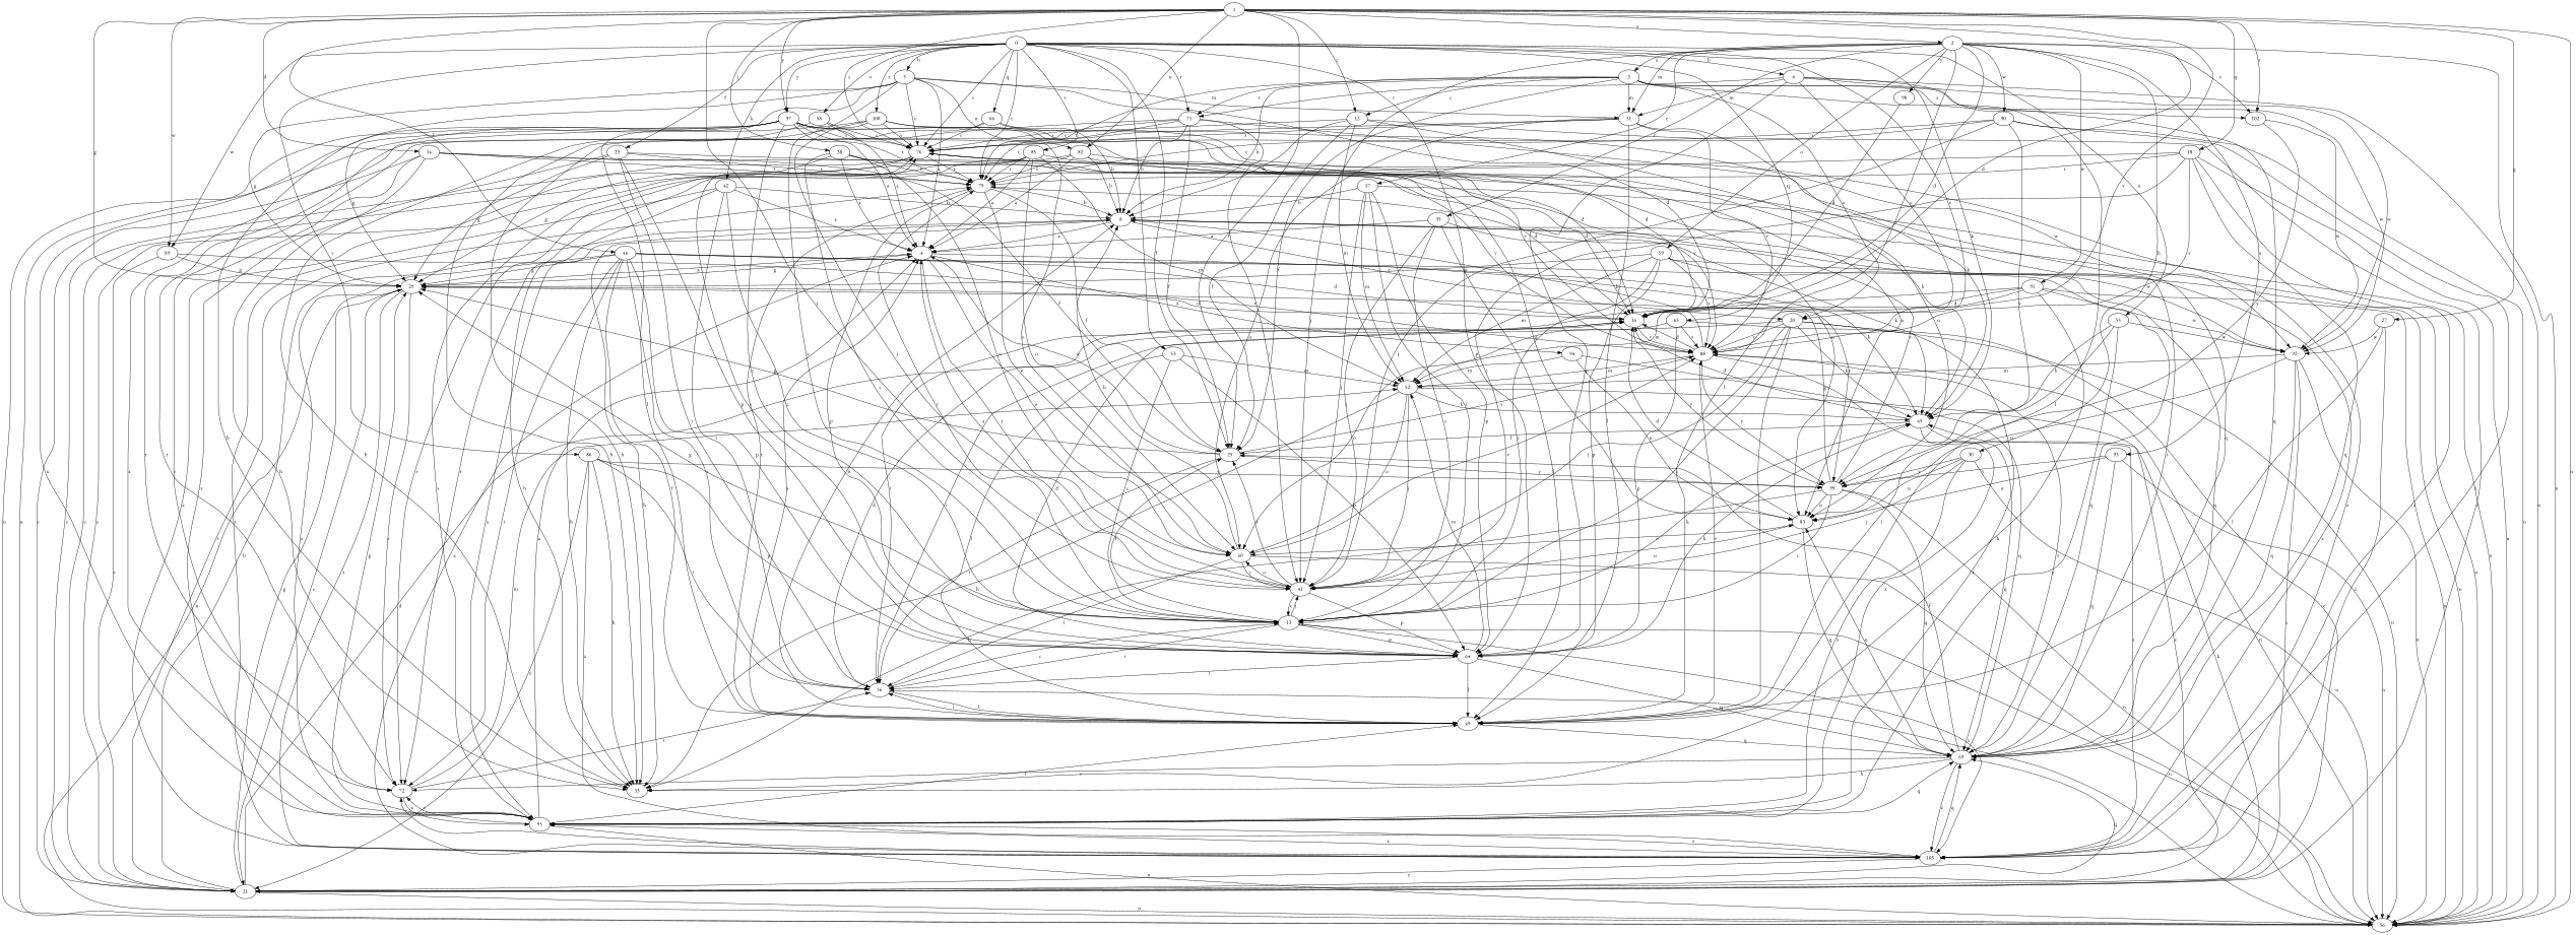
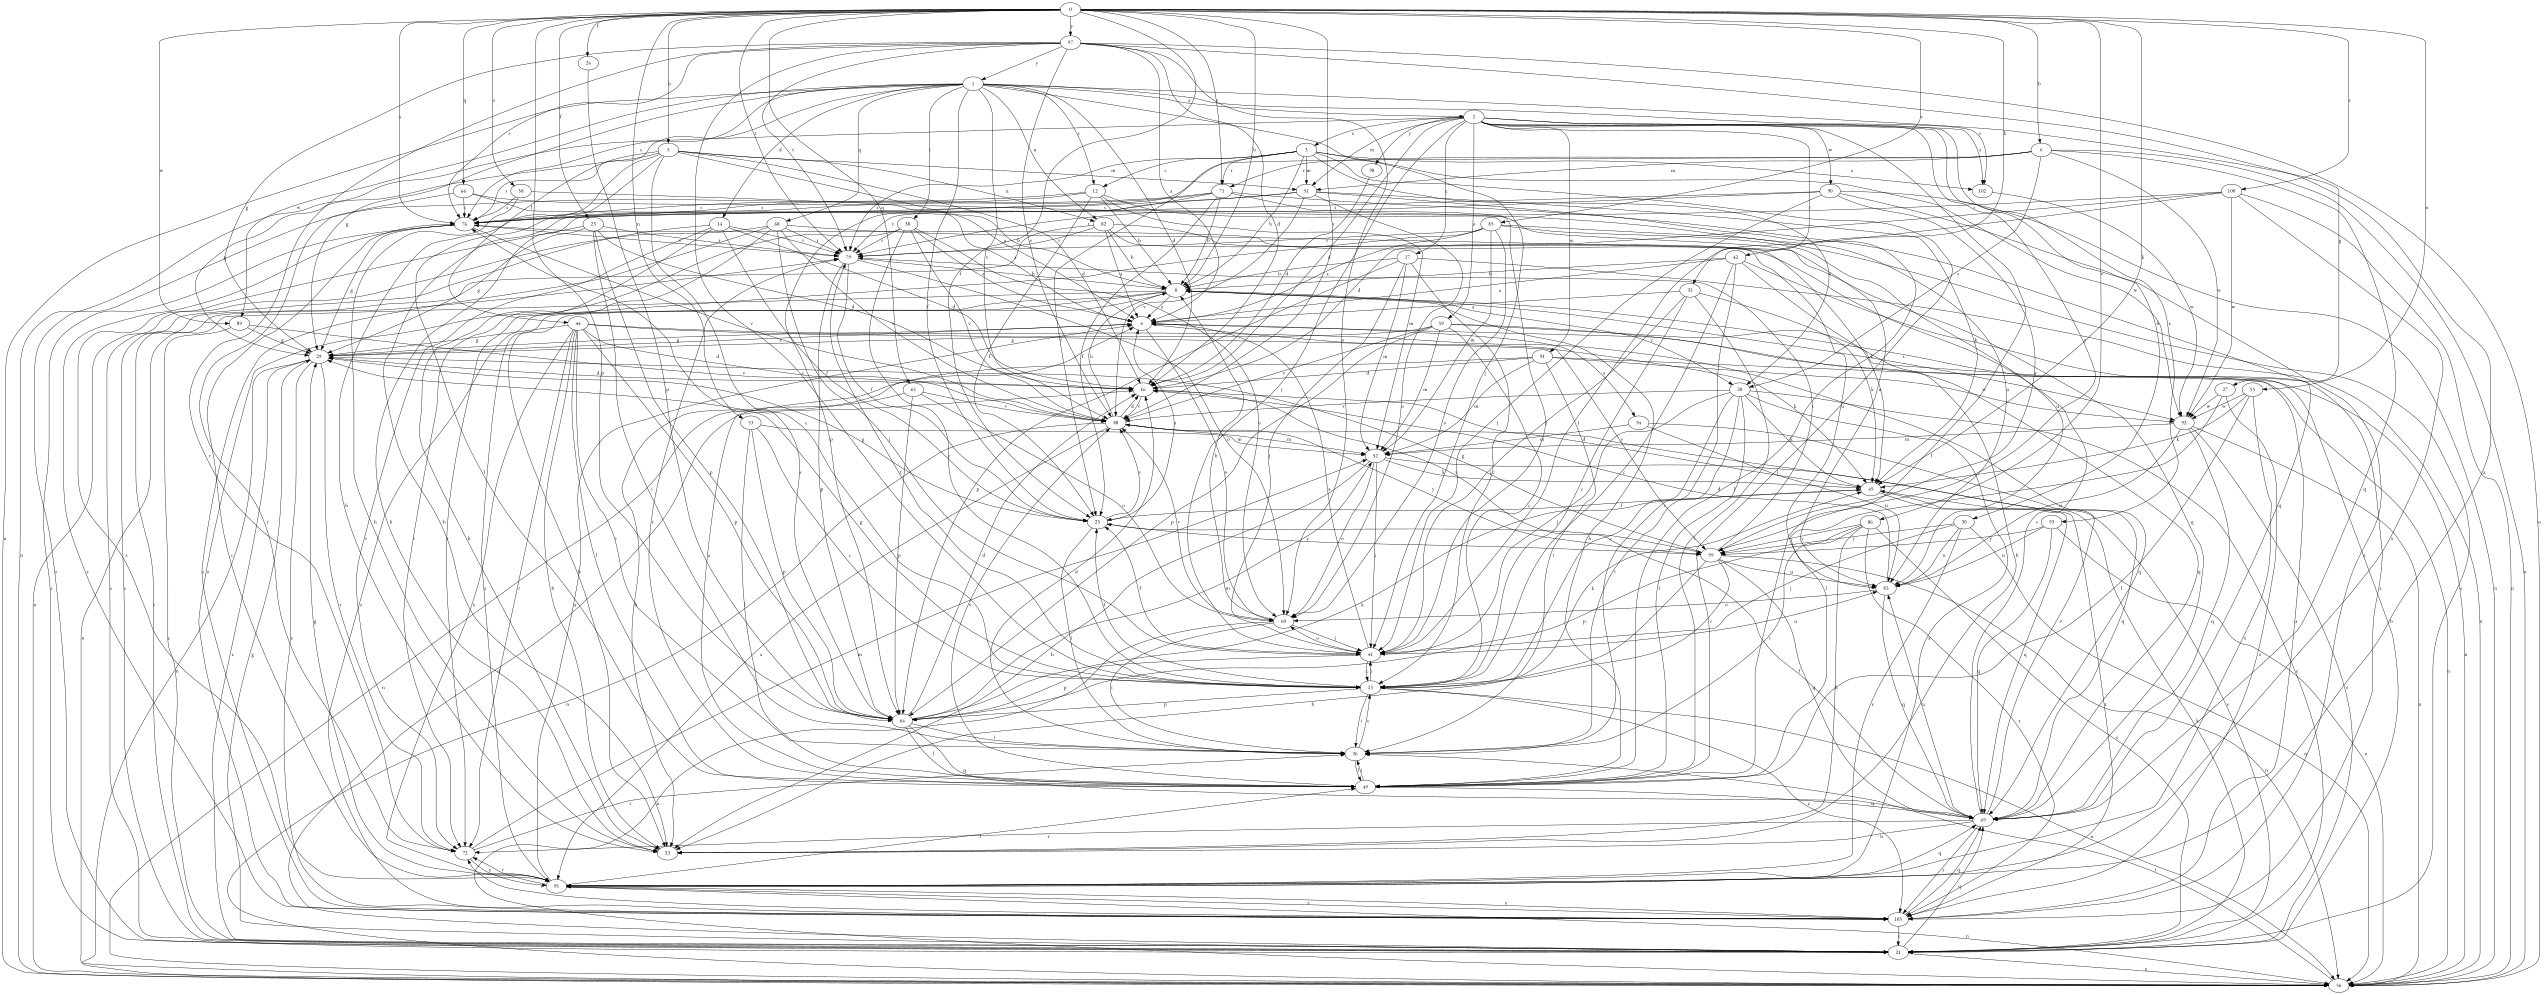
  strict digraph {
    fontname="EB Garamond"
    node [fontname="EB Garamond"]
    edge [fontname="EB Garamond"]
    0
    5
    6
    8
    23
+   24
    25
    42
    45
    53
    55
    58
    64
    65
    66
    71
    76
    79
    85
    86
    88
    89
    97
    100
    16
    29
    82
    49
    51
    4
    13
    33
    56
    20
    92
    69
    95
    103
    36
    99
    52
    60
    83
    72
    41
    21
    1
    2
    12
    14
    27
    38
-   46
-   68 [label=18]
+   46 [label=44]
+   68
    102
    3
    17
    30
    35
    59
    90
    91
    93
    98
    94
    0 -> 5 [label=b]
    0 -> 6 [label=b]
+   0 -> 8 [label=b]
    0 -> 23 [label=f]
+   0 -> 24 [label=f]
    0 -> 25 [label=f]
    0 -> 42 [label=k]
    0 -> 45 [label=k]
    0 -> 53 [label=n]
    0 -> 55 [label=n]
    0 -> 58 [label=o]
    0 -> 64 [label=p]
    0 -> 65 [label=q]
    0 -> 66 [label=q]
    0 -> 71 [label=r]
    0 -> 76 [label=s]
    0 -> 79 [label=t]
    0 -> 85 [label=v]
    0 -> 86 [label=v]
    0 -> 88 [label=v]
    0 -> 89 [label=w]
    0 -> 97 [label=y]
    0 -> 100 [label=z]
    5 -> 76 [label=s]
    5 -> 16 [label=d]
    5 -> 29 [label=g]
    5 -> 82 [label=u]
    5 -> 49 [label=l]
    5 -> 51 [label=m]
    5 -> 4 [label=a]
    5 -> 13 [label=c]
    5 -> 33 [label=h]
    6 -> 64 [label=p]
    6 -> 71 [label=r]
    6 -> 51 [label=m]
    6 -> 56 [label=n]
    6 -> 20 [label=e]
    6 -> 92 [label=w]
    6 -> 69 [label=q]
    8 -> 4 [label=a]
    8 -> 33 [label=h]
    8 -> 56 [label=n]
    8 -> 20 [label=e]
-   8 -> 92 [label=w]
+   8 -> 92 [label=s]
    8 -> 95 [label=x]
    8 -> 103 [label=z]
    23 -> 64 [label=p]
    23 -> 79 [label=t]
    23 -> 16 [label=d]
    23 -> 29 [label=g]
    23 -> 95 [label=z]
    23 -> 36 [label=i]
+   24 -> 64 [label=p]
    25 -> 88 [label=v]
    25 -> 29 [label=g]
    25 -> 4 [label=a]
    25 -> 36 [label=i]
    25 -> 99 [label=y]
    42 -> 8 [label=b]
    42 -> 4 [label=a]
    42 -> 13 [label=c]
    42 -> 33 [label=h]
    42 -> 103 [label=z]
    42 -> 36 [label=i]
    45 -> 25 [label=f]
    45 -> 16 [label=d]
    45 -> 69 [label=q]
    45 -> 103 [label=z]
    53 -> 64 [label=p]
    53 -> 49 [label=l]
    53 -> 13 [label=c]
    53 -> 52 [label=m]
    55 -> 45 [label=k]
    55 -> 49 [label=l]
    55 -> 92 [label=w]
    55 -> 95 [label=x]
    58 -> 76 [label=s]
    58 -> 4 [label=a]
    58 -> 33 [label=h]
    64 -> 45 [label=k]
    64 -> 76 [label=s]
    64 -> 16 [label=d]
    64 -> 49 [label=l]
    64 -> 69 [label=q]
    64 -> 36 [label=i]
    64 -> 52 [label=m]
    65 -> 64 [label=p]
    65 -> 88 [label=v]
    65 -> 56 [label=n]
    65 -> 60 [label=o]
    66 -> 8 [label=b]
    66 -> 76 [label=s]
    66 -> 83 [label=u]
    66 -> 72 [label=r]
    71 -> 8 [label=b]
    71 -> 25 [label=f]
    71 -> 76 [label=s]
    71 -> 79 [label=t]
    71 -> 33 [label=h]
    71 -> 69 [label=q]
    71 -> 41 [label=j]
    76 -> 79 [label=t]
    76 -> 88 [label=v]
    76 -> 29 [label=g]
    76 -> 103 [label=z]
    76 -> 21 [label=e]
    79 -> 8 [label=b]
    79 -> 25 [label=f]
    79 -> 64 [label=p]
    79 -> 60 [label=o]
    85 -> 79 [label=t]
    85 -> 4 [label=a]
    85 -> 52 [label=m]
    85 -> 60 [label=o]
    85 -> 83 [label=u]
    85 -> 72 [label=r]
    85 -> 21 [label=e]
    86 -> 64 [label=p]
    86 -> 33 [label=h]
    86 -> 103 [label=z]
    86 -> 36 [label=i]
    86 -> 99 [label=y]
    86 -> 21 [label=e]
    88 -> 8 [label=b]
    88 -> 16 [label=d]
    88 -> 56 [label=n]
    88 -> 95 [label=x]
    88 -> 99 [label=y]
    88 -> 52 [label=m]
    89 -> 88 [label=v]
    89 -> 29 [label=g]
    89 -> 21 [label=e]
    97 -> 76 [label=s]
    97 -> 79 [label=t]
    97 -> 88 [label=v]
    97 -> 16 [label=d]
    97 -> 29 [label=g]
    97 -> 4 [label=a]
    97 -> 13 [label=c]
    97 -> 56 [label=n]
    97 -> 95 [label=x]
    97 -> 60 [label=o]
    97 -> 72 [label=r]
    100 -> 76 [label=s]
    100 -> 16 [label=d]
    100 -> 56 [label=n]
    100 -> 92 [label=w]
    100 -> 95 [label=x]
    100 -> 41 [label=j]
    16 -> 88 [label=v]
    16 -> 99 [label=y]
    29 -> 16 [label=d]
    29 -> 4 [label=a]
    29 -> 56 [label=n]
    29 -> 103 [label=z]
    29 -> 72 [label=r]
    29 -> 21 [label=e]
    82 -> 8 [label=b]
    82 -> 45 [label=k]
    82 -> 79 [label=t]
    82 -> 4 [label=a]
    82 -> 83 [label=u]
    82 -> 21 [label=e]
    49 -> 8 [label=b]
    49 -> 79 [label=t]
    49 -> 88 [label=v]
    49 -> 4 [label=a]
    49 -> 69 [label=q]
    49 -> 36 [label=i]
    51 -> 45 [label=k]
    51 -> 76 [label=s]
    51 -> 88 [label=v]
    51 -> 49 [label=l]
    51 -> 33 [label=h]
    51 -> 60 [label=o]
    4 -> 29 [label=g]
    4 -> 99 [label=y]
    4 -> 60 [label=o]
-   4 -> 41 [label=j]
    4 -> 94 [label=x]
    13 -> 25 [label=f]
    13 -> 45 [label=k]
    13 -> 64 [label=p]
    13 -> 79 [label=t]
    13 -> 29 [label=g]
    13 -> 56 [label=n]
    13 -> 103 [label=z]
    13 -> 36 [label=i]
    13 -> 41 [label=j]
    56 -> 36 [label=i]
    20 -> 45 [label=k]
    20 -> 88 [label=v]
    20 -> 49 [label=l]
    20 -> 13 [label=c]
    20 -> 95 [label=x]
    20 -> 36 [label=i]
    20 -> 41 [label=j]
    20 -> 21 [label=e]
    92 -> 56 [label=n]
    92 -> 69 [label=q]
    92 -> 52 [label=m]
    92 -> 83 [label=u]
    92 -> 21 [label=e]
    69 -> 25 [label=f]
    69 -> 76 [label=s]
    69 -> 88 [label=v]
    69 -> 33 [label=h]
    69 -> 103 [label=z]
    69 -> 83 [label=u]
    69 -> 72 [label=r]
    95 -> 76 [label=s]
    95 -> 29 [label=g]
    95 -> 49 [label=l]
    95 -> 4 [label=a]
    95 -> 56 [label=n]
    95 -> 69 [label=q]
    95 -> 103 [label=z]
    95 -> 72 [label=r]
    103 -> 4 [label=a]
    103 -> 69 [label=q]
    103 -> 95 [label=x]
    103 -> 72 [label=r]
    103 -> 21 [label=e]
    36 -> 16 [label=d]
    36 -> 49 [label=l]
    36 -> 13 [label=c]
    99 -> 79 [label=t]
    99 -> 29 [label=g]
    99 -> 13 [label=c]
    99 -> 33 [label=h]
    99 -> 56 [label=n]
    99 -> 69 [label=q]
    99 -> 83 [label=u]
    52 -> 45 [label=k]
    52 -> 33 [label=h]
    52 -> 60 [label=o]
    52 -> 41 [label=j]
    52 -> 21 [label=e]
    60 -> 8 [label=b]
    60 -> 88 [label=v]
    60 -> 56 [label=n]
    60 -> 36 [label=i]
    60 -> 41 [label=j]
    83 -> 16 [label=d]
    83 -> 69 [label=q]
    83 -> 60 [label=o]
    72 -> 95 [label=x]
    72 -> 36 [label=i]
    72 -> 52 [label=m]
    41 -> 25 [label=f]
    41 -> 64 [label=p]
    41 -> 4 [label=a]
    41 -> 13 [label=c]
    41 -> 60 [label=o]
    41 -> 83 [label=u]
    21 -> 8 [label=b]
    21 -> 45 [label=k]
    21 -> 79 [label=t]
    21 -> 16 [label=d]
    21 -> 29 [label=g]
    21 -> 56 [label=n]
    21 -> 69 [label=q]
    1 -> 25 [label=f]
    1 -> 76 [label=s]
    1 -> 88 [label=v]
    1 -> 89 [label=w]
-   1 -> 97 [label=y]
+   97 -> 1 [label=y]
    1 -> 16 [label=d]
    1 -> 29 [label=g]
    1 -> 82 [label=u]
    1 -> 56 [label=n]
    1 -> 41 [label=j]
    1 -> 2 [label=a]
    1 -> 12 [label=c]
    1 -> 14 [label=d]
    1 -> 27 [label=g]
    1 -> 38 [label=j]
    1 -> 46 [label=l]
    1 -> 68 [label=q]
    1 -> 102 [label=z]
    2 -> 16 [label=d]
    2 -> 49 [label=l]
    2 -> 51 [label=m]
    2 -> 56 [label=n]
-   102 -> 99 [label=y]
+   2 -> 99 [label=y]
    2 -> 41 [label=j]
    2 -> 102 [label=z]
    2 -> 3 [label=a]
    2 -> 17 [label=e]
    2 -> 30 [label=h]
    2 -> 35 [label=i]
    2 -> 59 [label=o]
    2 -> 90 [label=w]
    2 -> 91 [label=w]
    2 -> 93 [label=x]
    2 -> 98 [label=y]
    12 -> 8 [label=b]
    12 -> 25 [label=f]
    12 -> 76 [label=s]
    12 -> 52 [label=m]
    12 -> 83 [label=u]
    12 -> 21 [label=e]
    14 -> 25 [label=f]
    14 -> 79 [label=t]
    14 -> 16 [label=d]
    14 -> 33 [label=h]
    14 -> 72 [label=r]
    14 -> 21 [label=e]
    27 -> 49 [label=l]
    27 -> 92 [label=w]
    27 -> 103 [label=z]
    38 -> 79 [label=t]
    38 -> 88 [label=v]
    38 -> 4 [label=a]
    38 -> 13 [label=c]
    38 -> 103 [label=z]
    38 -> 60 [label=o]
    46 -> 45 [label=k]
    46 -> 64 [label=p]
    46 -> 16 [label=d]
    46 -> 29 [label=g]
    46 -> 49 [label=l]
    46 -> 33 [label=h]
    46 -> 69 [label=q]
    46 -> 95 [label=x]
    46 -> 36 [label=i]
    46 -> 72 [label=r]
    68 -> 79 [label=t]
    68 -> 88 [label=v]
    68 -> 56 [label=n]
    68 -> 69 [label=q]
    68 -> 103 [label=z]
    68 -> 72 [label=r]
    68 -> 41 [label=j]
    102 -> 92 [label=w]
    3 -> 8 [label=b]
    3 -> 25 [label=f]
    3 -> 71 [label=r]
    3 -> 79 [label=t]
    3 -> 49 [label=l]
    3 -> 51 [label=m]
    3 -> 20 [label=e]
    3 -> 92 [label=w]
    3 -> 12 [label=c]
    3 -> 102 [label=z]
    17 -> 8 [label=b]
    17 -> 64 [label=p]
    17 -> 13 [label=c]
    17 -> 56 [label=n]
    17 -> 52 [label=m]
    17 -> 41 [label=j]
    30 -> 56 [label=n]
    30 -> 95 [label=x]
    30 -> 99 [label=y]
    30 -> 83 [label=u]
    30 -> 41 [label=j]
    35 -> 45 [label=k]
    35 -> 49 [label=l]
    35 -> 4 [label=a]
    35 -> 13 [label=c]
    35 -> 41 [label=j]
    59 -> 64 [label=p]
    59 -> 88 [label=v]
    59 -> 29 [label=g]
    59 -> 13 [label=c]
    59 -> 56 [label=n]
    59 -> 69 [label=q]
    59 -> 52 [label=m]
    90 -> 76 [label=s]
    90 -> 79 [label=t]
    90 -> 56 [label=n]
    90 -> 103 [label=z]
    90 -> 99 [label=y]
    90 -> 41 [label=j]
    91 -> 16 [label=d]
    91 -> 33 [label=h]
    91 -> 56 [label=n]
    91 -> 92 [label=w]
    91 -> 36 [label=i]
    91 -> 52 [label=m]
    93 -> 56 [label=n]
    93 -> 69 [label=q]
    93 -> 99 [label=y]
    93 -> 83 [label=u]
    98 -> 16 [label=d]
    94 -> 69 [label=q]
    94 -> 52 [label=m]
    94 -> 83 [label=u]
  }
